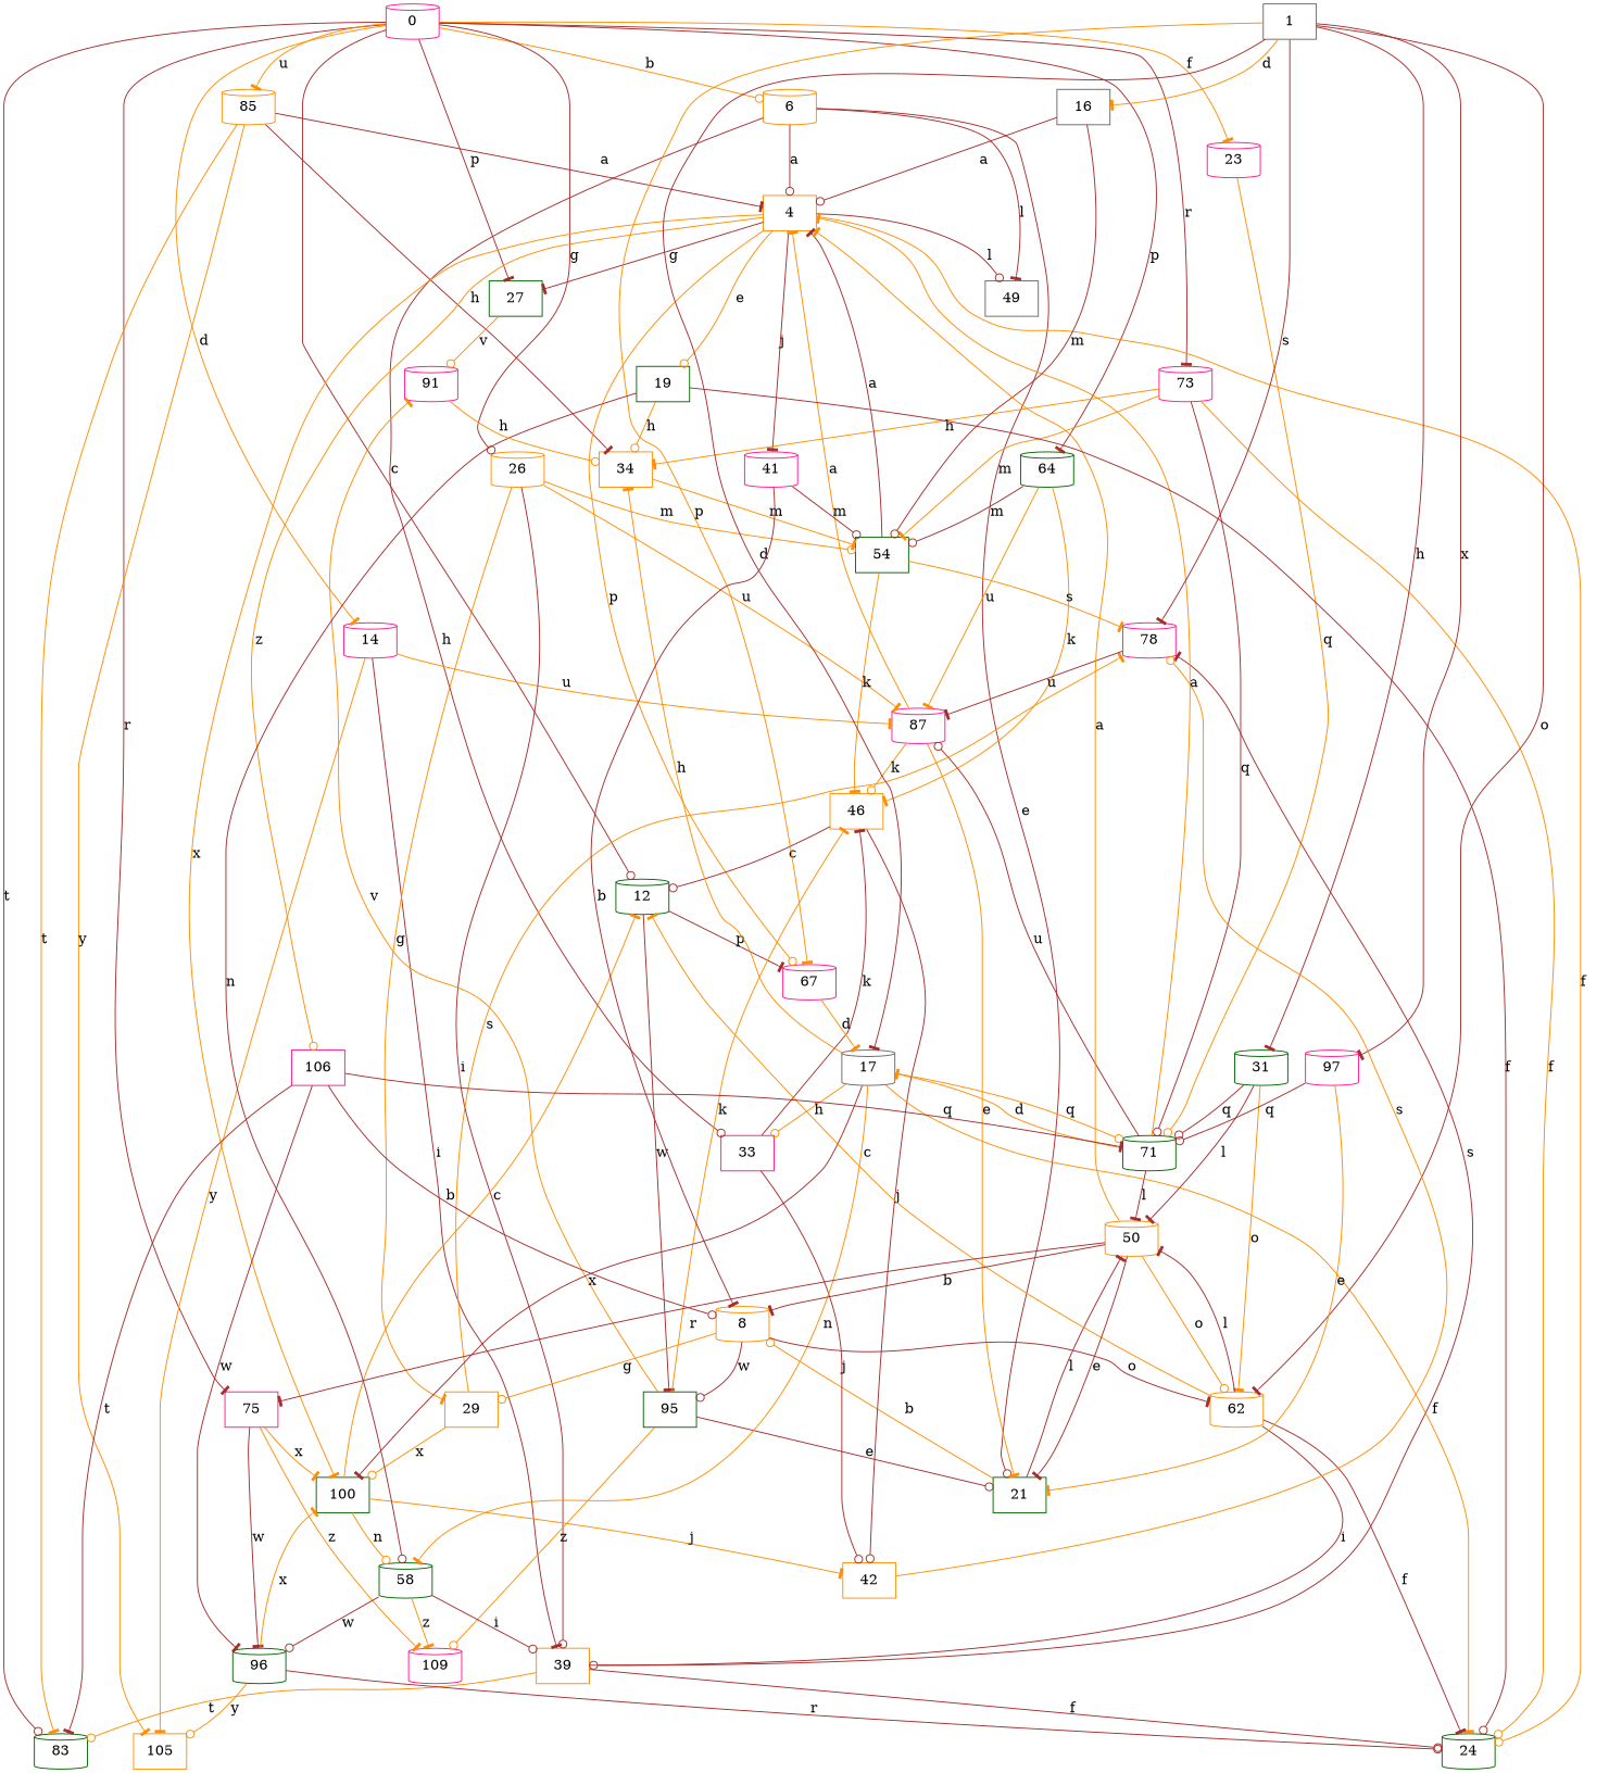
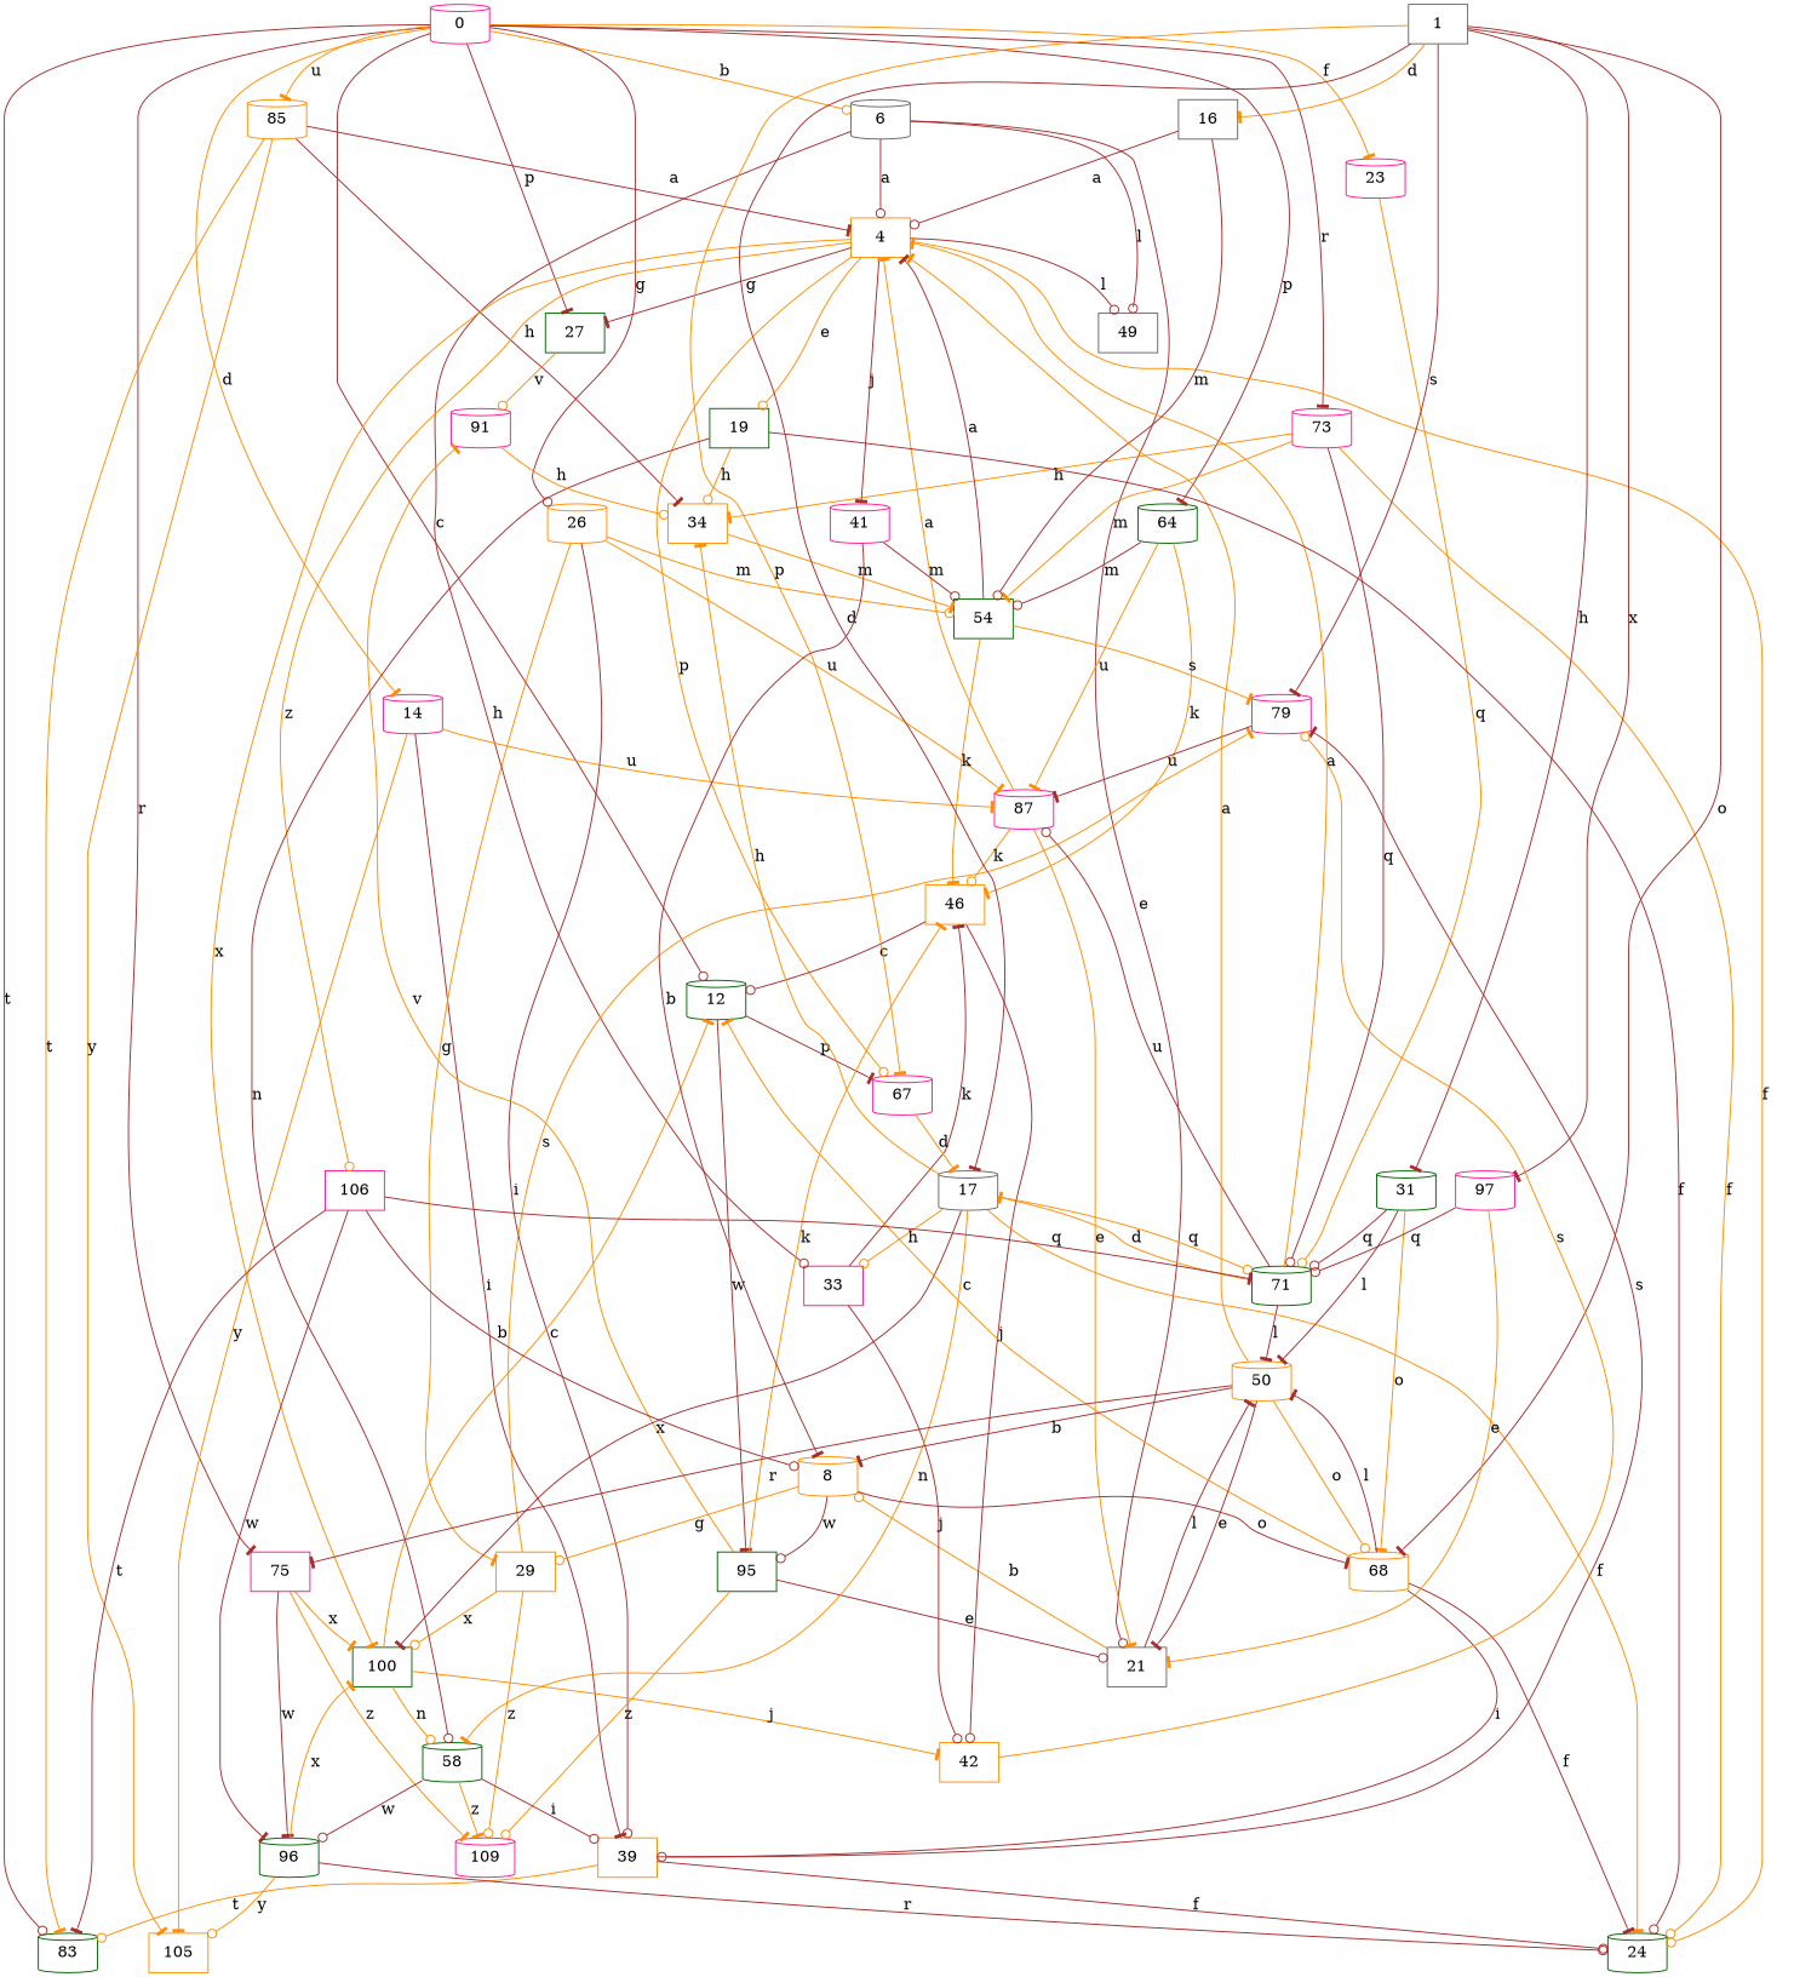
  strict digraph {
    node [color=deeppink shape=cylinder]
    edge [arrowhead=tee color=brown]
-   6 [color=darkorange]
+   6 [color=gray40]
    0
    12 [color=darkgreen]
    14
    23
    26 [color=darkorange]
    64 [color=darkgreen]
    73
    75 [shape=box]
    83 [color=darkgreen]
    85 [color=darkorange]
    27 [color=darkgreen shape=box]
    4 [color=darkorange shape=box]
    49 [color=gray40 shape=box]
-   21 [color=darkgreen shape=box]
+   21 [color=gray40 shape=box]
    33 [shape=box]
    67
    95 [color=darkgreen shape=box]
    39 [color=darkorange shape=box]
    87
    105 [color=darkorange shape=box]
    71 [color=darkgreen]
    29 [color=darkorange shape=box]
    54 [color=darkgreen shape=box]
    46 [color=darkorange shape=box]
    17 [color=gray40]
    24 [color=darkgreen]
    34 [color=darkorange shape=box]
    100 [color=darkgreen shape=box]
    109
    96 [color=darkgreen]
    1 [color=gray40 shape=box]
    16 [color=gray40 shape=box]
    31 [color=darkgreen]
-   62 [color=darkorange]
-   79 [label=78]
+   62 [color=darkorange label=68]
+   79
    97
    58 [color=darkgreen]
    50 [color=darkorange]
    19 [color=darkgreen shape=box]
    41
    106 [shape=box]
    91
    8 [color=darkorange]
    42 [color=darkorange shape=box]
    6 -> 4 [arrowhead=odot label=a]
-   6 -> 49 [label=l]
+   6 -> 49 [arrowhead=odot label=l]
    6 -> 21 [arrowhead=odot label=e]
    6 -> 33 [arrowhead=odot label=h]
    0 -> 6 [arrowhead=odot color=darkorange label=b]
    0 -> 12 [arrowhead=odot label=c]
    0 -> 14 [color=darkorange label=d]
    0 -> 23 [color=darkorange label=f]
    0 -> 26 [arrowhead=odot label=g]
    0 -> 64 [label=p]
    0 -> 73 [label=r]
    0 -> 75 [label=r]
    0 -> 83 [arrowhead=odot label=t]
    0 -> 85 [color=darkorange label=u]
    0 -> 27 [label=p]
    12 -> 67 [label=p]
    12 -> 95 [label=w]
    14 -> 39 [label=i]
    14 -> 87 [color=darkorange label=u]
    14 -> 105 [color=darkorange label=y]
    23 -> 71 [arrowhead=odot color=darkorange label=q]
    26 -> 39 [arrowhead=odot label=i]
    26 -> 87 [color=darkorange label=u]
    26 -> 29 [color=darkorange label=g]
    26 -> 54 [arrowhead=odot color=darkorange label=m]
    64 -> 87 [color=darkorange label=u]
    64 -> 54 [arrowhead=odot label=m]
    64 -> 46 [color=darkorange label=k]
    73 -> 71 [arrowhead=odot label=q]
    73 -> 54 [color=darkorange label=m]
    73 -> 24 [arrowhead=odot color=darkorange label=f]
    73 -> 34 [color=darkorange label=h]
    75 -> 100 [color=darkorange label=x]
    75 -> 109 [color=darkorange label=z]
    75 -> 96 [label=w]
    85 -> 83 [color=darkorange label=t]
    85 -> 4 [label=a]
    85 -> 105 [color=darkorange label=y]
    85 -> 34 [label=h]
    27 -> 91 [arrowhead=odot color=darkorange label=v]
    4 -> 27 [label=g]
    4 -> 49 [arrowhead=odot label=l]
    4 -> 67 [arrowhead=odot color=darkorange label=p]
    4 -> 24 [arrowhead=odot color=darkorange label=f]
    4 -> 100 [color=darkorange label=x]
    4 -> 19 [arrowhead=odot color=darkorange label=e]
    4 -> 41 [label=j]
    4 -> 106 [arrowhead=odot color=darkorange label=z]
    21 -> 50 [label=l]
    21 -> 8 [arrowhead=odot color=darkorange label=b]
    33 -> 46 [label=k]
    33 -> 42 [arrowhead=odot label=j]
    67 -> 17 [color=darkorange label=d]
    95 -> 21 [arrowhead=odot label=e]
    95 -> 46 [color=darkorange label=k]
    95 -> 109 [arrowhead=odot color=darkorange label=z]
    95 -> 91 [color=darkorange label=v]
    39 -> 83 [arrowhead=odot color=darkorange label=t]
    39 -> 24 [arrowhead=odot label=f]
    39 -> 79 [label=s]
    87 -> 4 [color=darkorange label=a]
    87 -> 21 [color=darkorange label=e]
    87 -> 46 [arrowhead=odot color=darkorange label=k]
    71 -> 4 [color=darkorange label=a]
    71 -> 87 [arrowhead=odot label=u]
    71 -> 17 [color=darkorange label=d]
    71 -> 50 [label=l]
    29 -> 100 [arrowhead=odot color=darkorange label=x]
+   29 -> 109 [arrowhead=odot color=darkorange label=z]
    29 -> 79 [color=darkorange label=s]
    54 -> 4 [label=a]
    54 -> 46 [color=darkorange label=k]
    54 -> 79 [color=darkorange label=s]
    46 -> 12 [arrowhead=odot label=c]
    46 -> 42 [arrowhead=odot label=j]
    17 -> 33 [arrowhead=odot color=darkorange label=h]
    17 -> 71 [arrowhead=odot color=darkorange label=q]
    17 -> 24 [color=darkorange label=f]
    17 -> 34 [color=darkorange label=h]
    17 -> 100 [label=x]
    17 -> 58 [color=darkorange label=n]
    34 -> 54 [color=darkorange label=m]
    100 -> 12 [color=darkorange label=c]
    100 -> 58 [arrowhead=odot color=darkorange label=n]
    100 -> 42 [color=darkorange label=j]
    96 -> 105 [arrowhead=odot color=darkorange label=y]
    96 -> 24 [arrowhead=odot label=r]
    96 -> 100 [color=darkorange label=x]
    1 -> 67 [color=darkorange label=p]
    1 -> 17 [label=d]
    1 -> 16 [color=darkorange label=d]
    1 -> 31 [label=h]
    1 -> 62 [label=o]
    1 -> 79 [label=s]
    1 -> 97 [label=x]
    16 -> 4 [arrowhead=odot label=a]
    16 -> 54 [arrowhead=odot label=m]
    31 -> 71 [arrowhead=odot label=q]
    31 -> 62 [color=darkorange label=o]
    31 -> 50 [label=l]
    62 -> 12 [color=darkorange label=c]
    62 -> 39 [arrowhead=odot label=i]
    62 -> 24 [label=f]
    62 -> 50 [label=l]
    79 -> 87 [label=u]
    97 -> 21 [color=darkorange label=e]
    97 -> 71 [arrowhead=odot label=q]
    58 -> 39 [arrowhead=odot label=i]
    58 -> 109 [color=darkorange label=z]
    58 -> 96 [arrowhead=odot label=w]
    50 -> 75 [label=r]
    50 -> 4 [color=darkorange label=a]
    50 -> 21 [label=e]
    50 -> 62 [arrowhead=odot color=darkorange label=o]
    50 -> 8 [label=b]
    19 -> 24 [arrowhead=odot label=f]
    19 -> 34 [arrowhead=odot color=darkorange label=h]
    19 -> 58 [arrowhead=odot label=n]
    41 -> 54 [arrowhead=odot label=m]
    41 -> 8 [label=b]
    106 -> 83 [label=t]
    106 -> 71 [label=q]
    106 -> 96 [label=w]
    106 -> 8 [arrowhead=odot label=b]
    91 -> 34 [arrowhead=odot color=darkorange label=h]
    8 -> 95 [arrowhead=odot label=w]
    8 -> 29 [arrowhead=odot color=darkorange label=g]
    8 -> 62 [label=o]
    42 -> 79 [arrowhead=odot color=darkorange label=s]
  }
